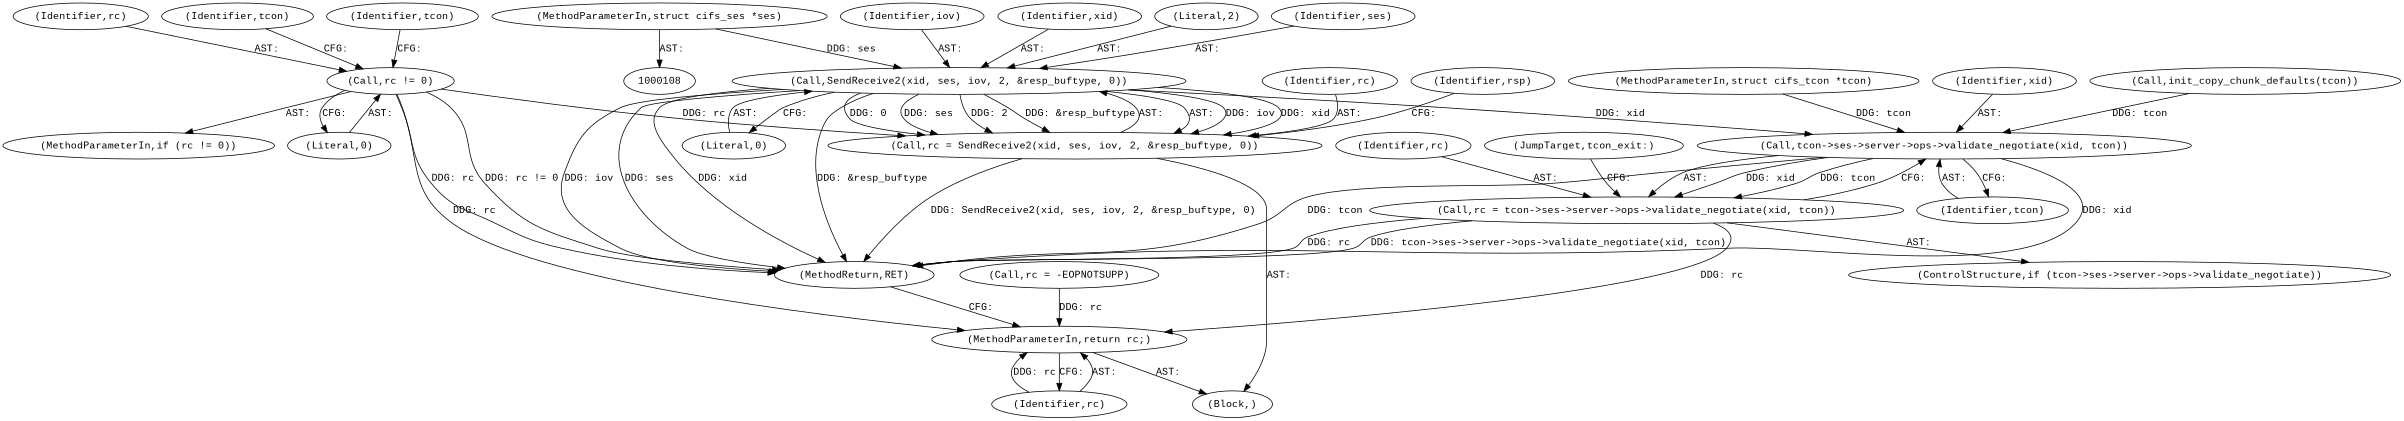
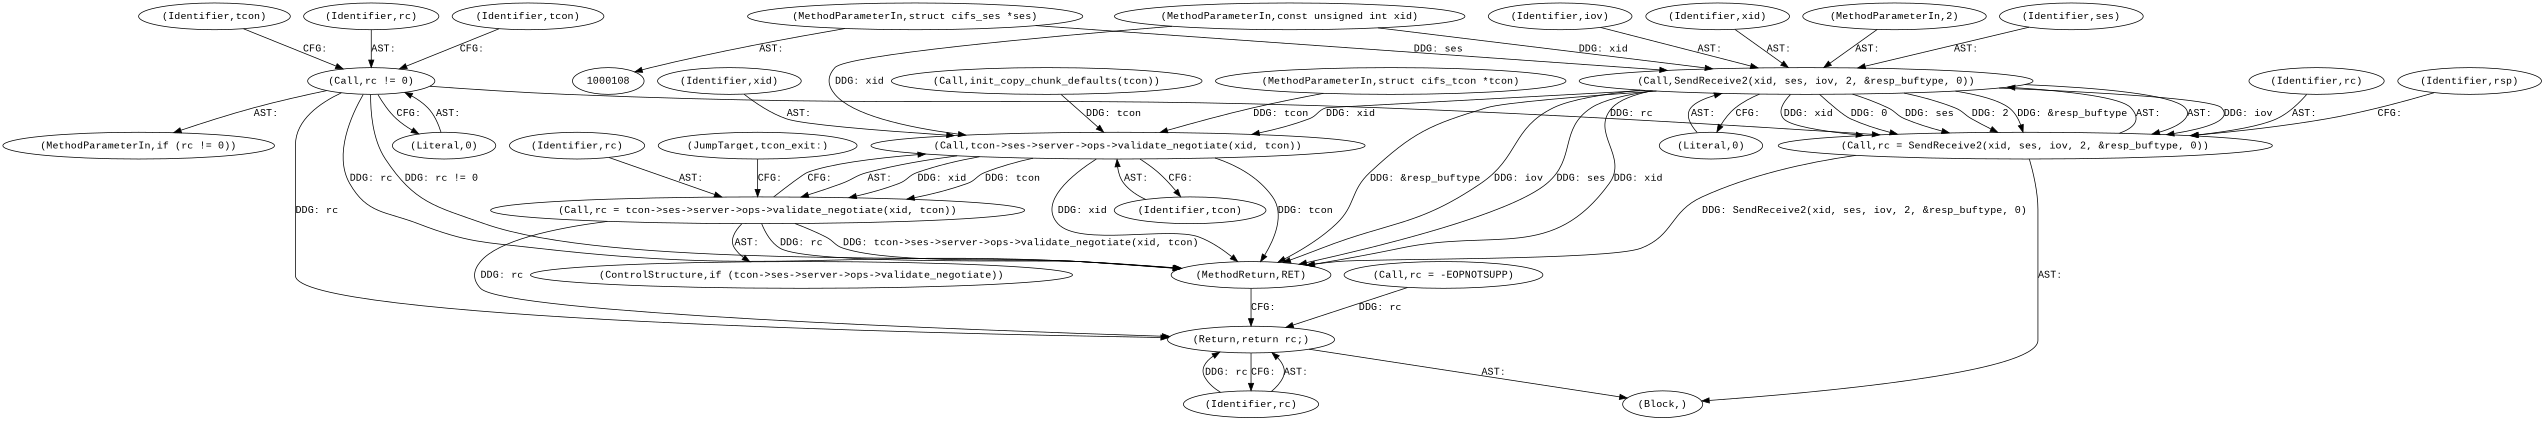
  digraph {
    fontname="Liberation Mono"
    node [fontname="Liberation Mono"]
    edge [fontname="Liberation Mono"]
    n1 [label="(MethodParameterIn,struct cifs_ses *ses)"]
    n2 [label="(Call,SendReceive2(xid, ses, iov, 2, &resp_buftype, 0))"]
    1000108
    n4 [label="(MethodReturn,RET)"]
    n5 [label="(Call,rc = SendReceive2(xid, ses, iov, 2, &resp_buftype, 0))"]
    n6 [label="(Call,tcon->ses->server->ops->validate_negotiate(xid, tcon))"]
    n7 [label="(Literal,0)"]
-   n8 [label="(MethodParameterIn,return rc;)"]
+   n8 [label="(Return,return rc;)"]
    n9 [label="(Block,)"]
    n10 [label="(Call,rc = tcon->ses->server->ops->validate_negotiate(xid, tcon))"]
    n11 [label="(Identifier,tcon)"]
    n12 [label="(Call,rc != 0)"]
    n13 [label="(Literal,0)"]
    n14 [label="(MethodParameterIn,if (rc != 0))"]
    n15 [label="(Identifier,rc)"]
    n16 [label="(ControlStructure,if (tcon->ses->server->ops->validate_negotiate))"]
    n17 [label="(Call,init_copy_chunk_defaults(tcon))"]
    n18 [label="(Identifier,tcon)"]
    n19 [label="(Identifier,tcon)"]
+   n20 [label="(MethodParameterIn,const unsigned int xid)"]
    n21 [label="(MethodParameterIn,struct cifs_tcon *tcon)"]
    n22 [label="(Call,rc = -EOPNOTSUPP)"]
    n23 [label="(Identifier,xid)"]
    n24 [label="(Identifier,rc)"]
    n25 [label="(Identifier,rc)"]
    n26 [label="(JumpTarget,tcon_exit:)"]
    n27 [label="(Identifier,xid)"]
-   n28 [label="(Literal,2)"]
+   n28 [label="(MethodParameterIn,2)"]
    n29 [label="(Identifier,rc)"]
    n30 [label="(Identifier,rsp)"]
    n31 [label="(Identifier,ses)"]
    n32 [label="(Identifier,iov)"]
    n1 -> n2 [label="DDG: ses"]
    n1 -> 1000108 [label="AST: "]
    n2 -> n4 [label="DDG: &resp_buftype"]
    n2 -> n4 [label="DDG: iov"]
    n2 -> n4 [label="DDG: ses"]
    n2 -> n4 [label="DDG: xid"]
    n2 -> n5 [label="AST: "]
    n2 -> n5 [label="DDG: iov"]
    n2 -> n5 [label="DDG: xid"]
    n2 -> n5 [label="DDG: 0"]
    n2 -> n5 [label="DDG: ses"]
    n2 -> n5 [label="DDG: 2"]
    n2 -> n5 [label="DDG: &resp_buftype"]
    n2 -> n6 [label="DDG: xid"]
    n2 -> n7 [label="CFG: "]
    n4 -> n8 [label="CFG: "]
    n5 -> n2 [label="AST: "]
    n5 -> n4 [label="DDG: SendReceive2(xid, ses, iov, 2, &resp_buftype, 0)"]
    n5 -> n9 [label="AST: "]
    n6 -> n4 [label="DDG: tcon"]
    n6 -> n4 [label="DDG: xid"]
    n6 -> n10 [label="AST: "]
    n6 -> n10 [label="DDG: xid"]
    n6 -> n10 [label="DDG: tcon"]
    n6 -> n11 [label="CFG: "]
    n7 -> n2 [label="AST: "]
    n8 -> n9 [label="AST: "]
    n8 -> n15 [label="CFG: "]
    n10 -> n4 [label="DDG: tcon->ses->server->ops->validate_negotiate(xid, tcon)"]
    n10 -> n4 [label="DDG: rc"]
    n10 -> n6 [label="CFG: "]
    n10 -> n8 [label="DDG: rc"]
    n10 -> n16 [label="AST: "]
    n11 -> n6 [label="AST: "]
    n12 -> n4 [label="DDG: rc != 0"]
    n12 -> n4 [label="DDG: rc"]
    n12 -> n5 [label="DDG: rc"]
    n12 -> n8 [label="DDG: rc"]
    n12 -> n13 [label="CFG: "]
    n12 -> n14 [label="AST: "]
    n13 -> n12 [label="AST: "]
    n15 -> n8 [label="AST: "]
    n15 -> n8 [label="DDG: rc"]
    n17 -> n6 [label="DDG: tcon"]
    n18 -> n12 [label="CFG: "]
    n19 -> n12 [label="CFG: "]
+   n20 -> n2 [label="DDG: xid"]
+   n20 -> n6 [label="DDG: xid"]
    n21 -> n6 [label="DDG: tcon"]
    n22 -> n8 [label="DDG: rc"]
    n23 -> n6 [label="AST: "]
    n24 -> n10 [label="AST: "]
    n25 -> n12 [label="AST: "]
    n26 -> n10 [label="CFG: "]
    n27 -> n2 [label="AST: "]
    n28 -> n2 [label="AST: "]
    n29 -> n5 [label="AST: "]
    n30 -> n5 [label="CFG: "]
    n31 -> n2 [label="AST: "]
    n32 -> n2 [label="AST: "]
  }
